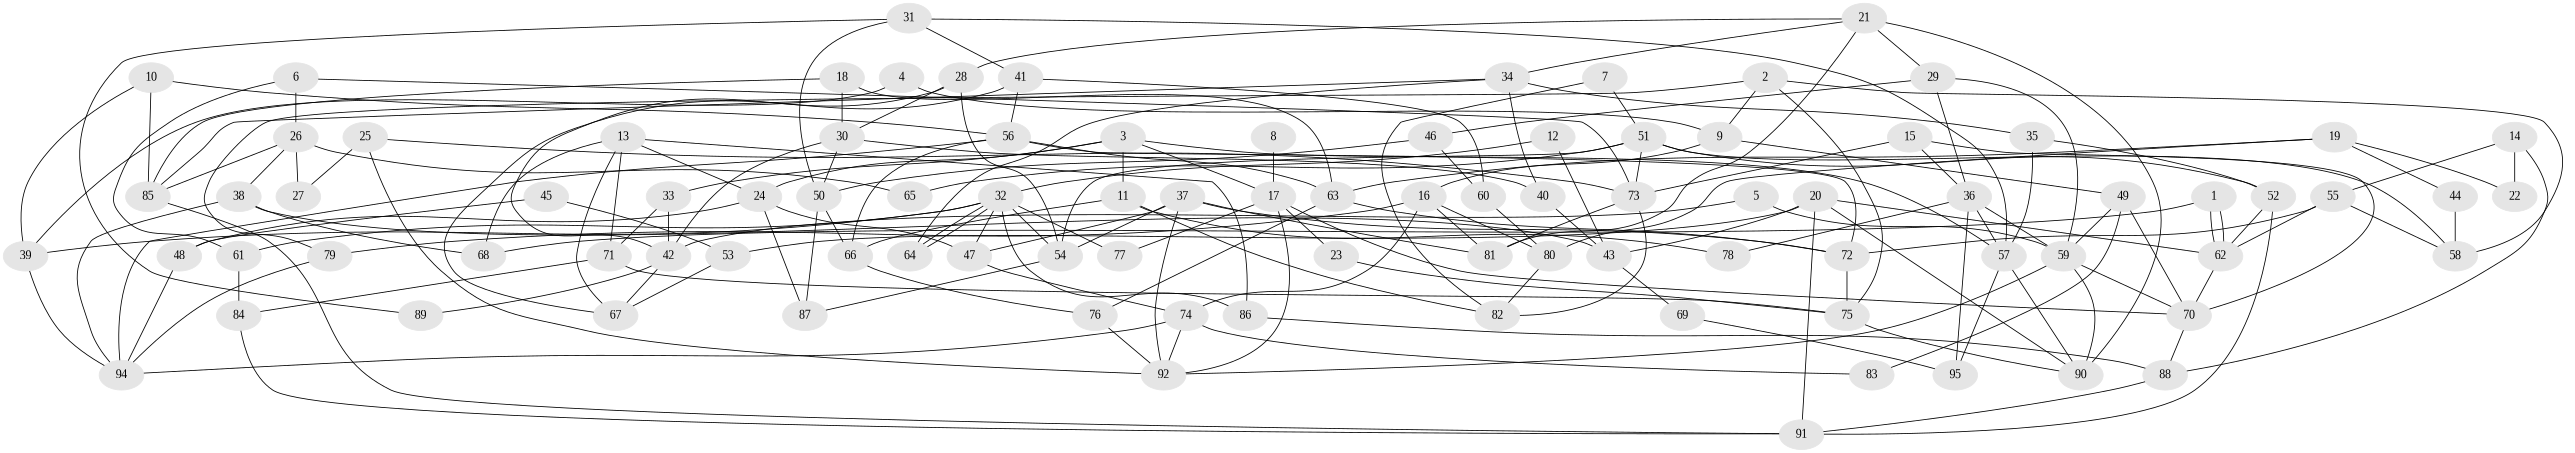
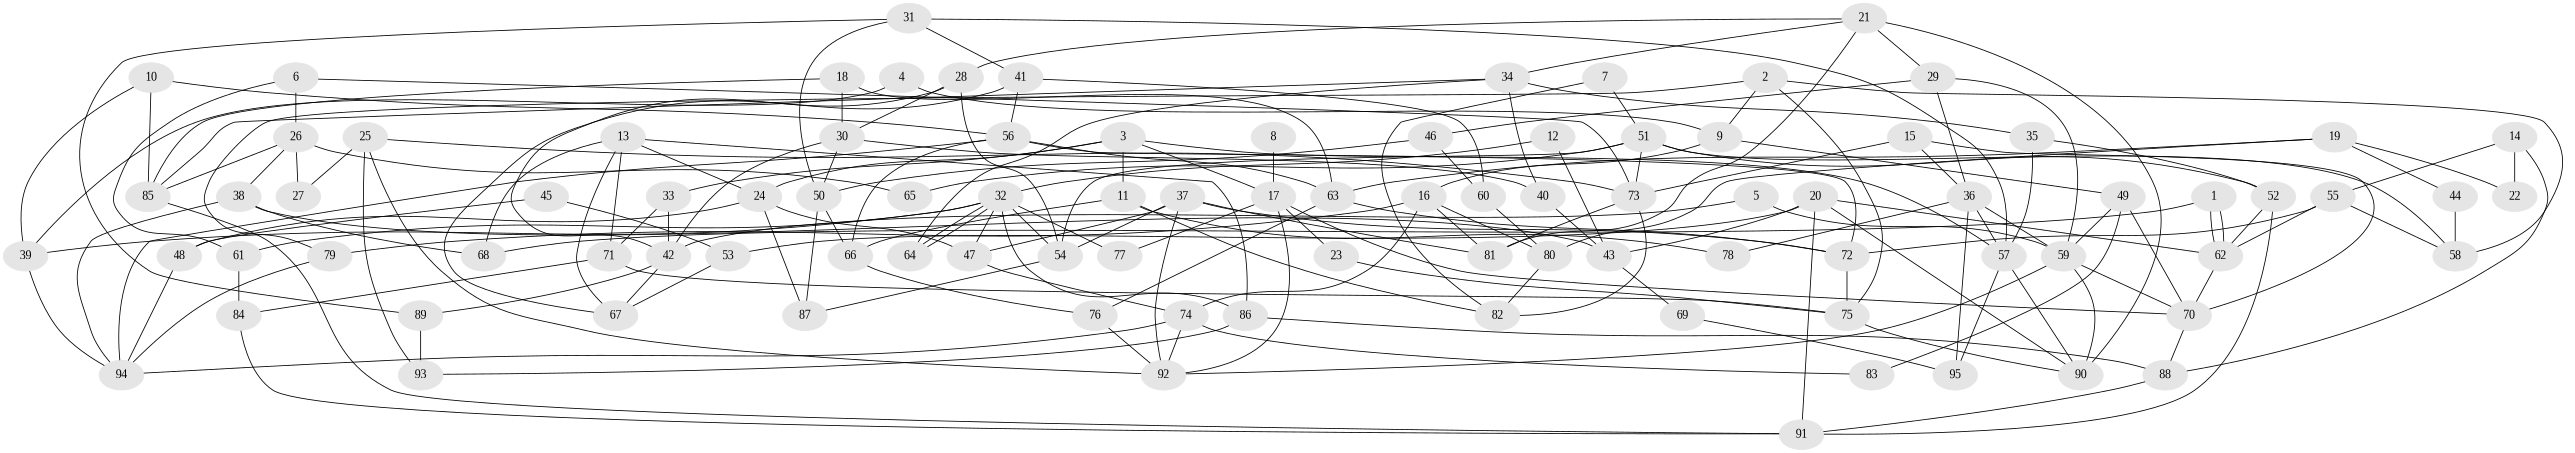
  graph {
    fontname="Liberation Serif"
    node [color=gray90 fontname="Liberation Serif" style=filled]
    edge [fontname="Liberation Serif"]
    1
    62
    68
    70
    2
    9
    58
    75
    79
    16
    49
    90
    94
    3
    11
    17
    24
    33
    57
    82
    66
    78
    23
    77
    92
    47
    48
    87
    42
    71
    95
    4
    39
    5
    59
    67
    89
    6
    26
    61
    73
    85
    27
    38
    65
    84
    81
    7
    51
    54
    52
    8
    15
    36
    74
    80
    83
    10
    56
    63
    72
    91
    76
    12
    32
    43
    86
    64
    69
    13
    88
+   93
    14
    22
    55
    18
    30
    40
    50
    19
    44
    20
    53
    21
    28
    29
    34
    46
    35
    25
    60
    31
    41
    37
    45
    1 -- 62
    1 -- 62
    1 -- 68
    62 -- 70
    70 -- 88
    2 -- 9
    2 -- 58
    2 -- 75
    2 -- 79
    9 -- 16
    9 -- 49
    75 -- 90
    79 -- 94
    16 -- 79
    16 -- 81
    16 -- 74
    16 -- 80
    49 -- 70
    49 -- 59
    49 -- 83
    3 -- 11
    3 -- 17
    3 -- 24
    3 -- 33
    3 -- 57
    11 -- 82
    11 -- 66
    11 -- 78
    17 -- 70
    17 -- 23
    17 -- 77
    17 -- 92
    24 -- 47
    24 -- 48
    24 -- 87
    33 -- 42
    33 -- 71
    57 -- 90
    57 -- 95
    66 -- 76
    23 -- 75
    47 -- 74
    48 -- 94
    42 -- 67
    42 -- 89
    71 -- 75
    71 -- 84
    4 -- 9
    4 -- 39
    39 -- 94
    5 -- 42
    5 -- 59
    59 -- 70
    59 -- 90
    59 -- 92
+   89 -- 93
    6 -- 26
    6 -- 61
    6 -- 73
    26 -- 85
    26 -- 27
    26 -- 38
    26 -- 65
    61 -- 84
    73 -- 82
    73 -- 81
    85 -- 91
    38 -- 68
    38 -- 94
    38 -- 43
    84 -- 91
    7 -- 82
    7 -- 51
    51 -- 58
    51 -- 73
    51 -- 65
    51 -- 54
    51 -- 52
    54 -- 87
    52 -- 62
    52 -- 91
    8 -- 17
    15 -- 70
    15 -- 73
    15 -- 36
    36 -- 57
    36 -- 78
    36 -- 95
    36 -- 59
    74 -- 94
    74 -- 92
    74 -- 83
    80 -- 82
    10 -- 39
    10 -- 85
    10 -- 56
    56 -- 94
    56 -- 66
    56 -- 63
    56 -- 72
    63 -- 72
    63 -- 76
    72 -- 75
    76 -- 92
    12 -- 32
    12 -- 43
    32 -- 77
    32 -- 47
    32 -- 39
    32 -- 61
    32 -- 54
    32 -- 86
    32 -- 64
    32 -- 64
    43 -- 69
    86 -- 88
+   86 -- 93
    69 -- 95
    13 -- 68
    13 -- 24
    13 -- 71
    13 -- 67
    13 -- 86
    88 -- 91
    14 -- 88
    14 -- 22
    14 -- 55
    55 -- 62
    55 -- 58
    55 -- 72
    18 -- 85
    18 -- 63
    18 -- 30
    30 -- 42
    30 -- 40
    30 -- 50
    40 -- 43
    50 -- 66
    50 -- 87
    19 -- 80
    19 -- 63
    19 -- 22
    19 -- 44
    44 -- 58
    20 -- 62
    20 -- 90
    20 -- 91
    20 -- 43
    20 -- 53
    53 -- 67
    21 -- 90
    21 -- 81
    21 -- 28
    21 -- 29
    21 -- 34
    28 -- 42
    28 -- 54
    28 -- 30
    29 -- 59
    29 -- 36
    29 -- 46
    34 -- 85
    34 -- 64
    34 -- 40
    34 -- 35
    46 -- 50
    46 -- 60
    35 -- 57
    35 -- 52
    25 -- 92
    25 -- 73
    25 -- 27
+   25 -- 93
    60 -- 80
    31 -- 57
    31 -- 89
    31 -- 50
    31 -- 41
    41 -- 67
    41 -- 56
    41 -- 60
    37 -- 92
    37 -- 47
    37 -- 81
    37 -- 54
    37 -- 72
    45 -- 48
    45 -- 53
  }
